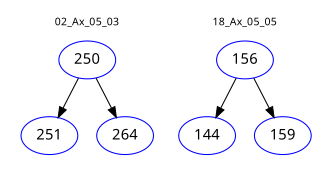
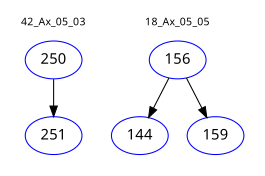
  digraph {
    fontname="Noto Sans"
    node [color=blue fontname="Noto Sans"]
    edge [color=black fontname="Noto Sans"]
    n1 [label=250]
    n2 [label=251]
-   n3 [label=264]
    n4 [label=156]
    n5 [label=144]
    n6 [label=159]
    subgraph cluster_1 {
      color=white
      fontsize=10
-     label="02_Ax_05_03"
+     label="42_Ax_05_03"
      n1
      n2
-     n3
    }
    subgraph cluster_2 {
      color=white
      fontsize=10
      label="18_Ax_05_05"
      n4
      n5
      n6
    }
    n1 -> n2
-   n1 -> n3
    n4 -> n5
    n4 -> n6
  }
